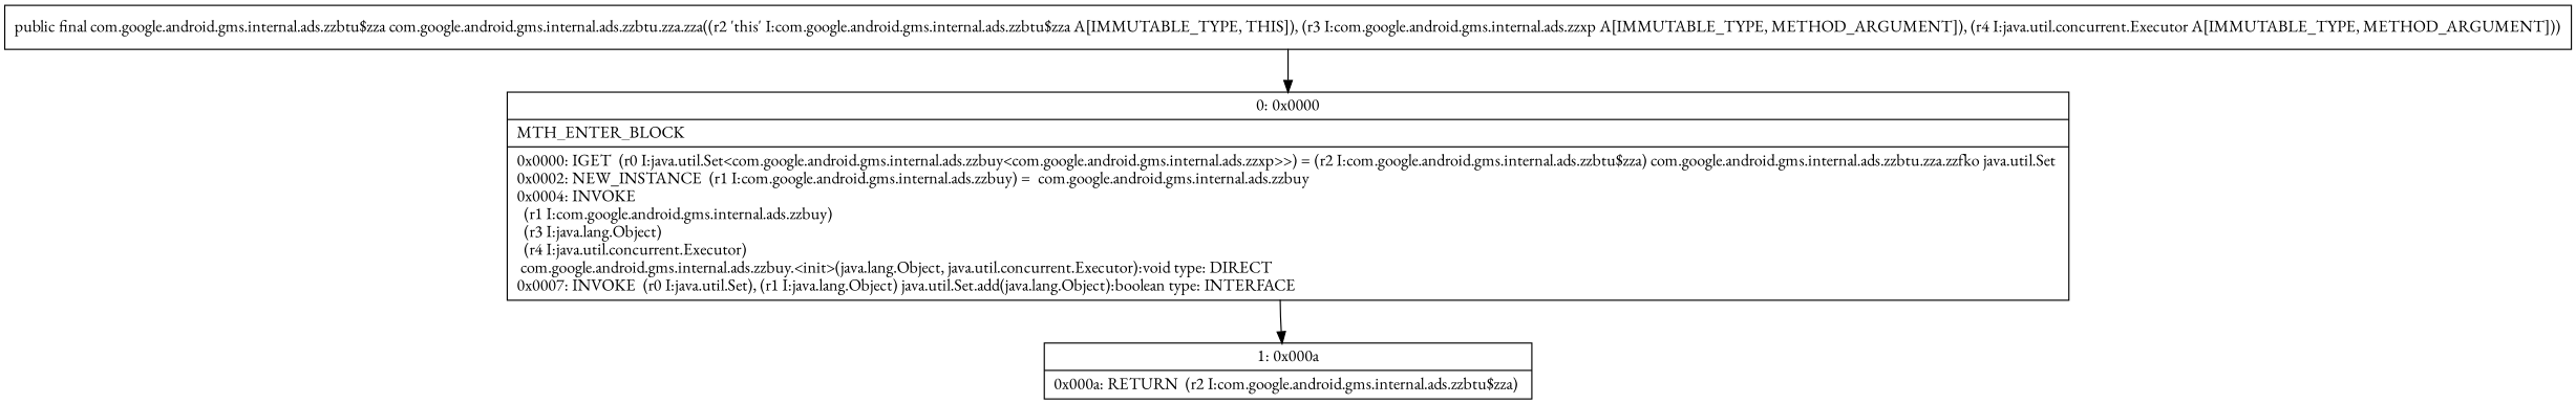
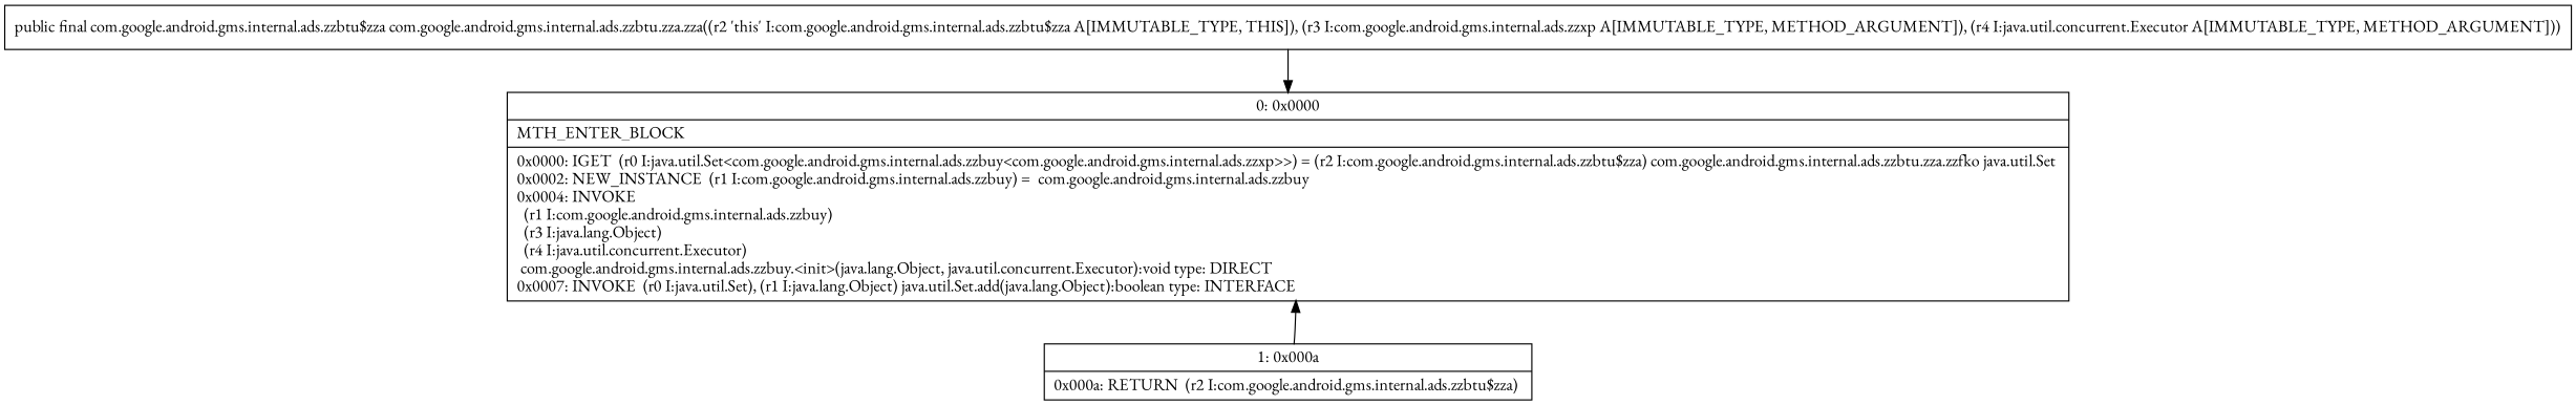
  digraph {
    fontname="EB Garamond"
    node [shape=record fontname="EB Garamond"]
    edge [fontname="EB Garamond"]
    n1 [label="{0\:\ 0x0000|MTH_ENTER_BLOCK\l|0x0000: IGET  (r0 I:java.util.Set\<com.google.android.gms.internal.ads.zzbuy\<com.google.android.gms.internal.ads.zzxp\>\>) = (r2 I:com.google.android.gms.internal.ads.zzbtu$zza) com.google.android.gms.internal.ads.zzbtu.zza.zzfko java.util.Set \l0x0002: NEW_INSTANCE  (r1 I:com.google.android.gms.internal.ads.zzbuy) =  com.google.android.gms.internal.ads.zzbuy \l0x0004: INVOKE  \l  (r1 I:com.google.android.gms.internal.ads.zzbuy)\l  (r3 I:java.lang.Object)\l  (r4 I:java.util.concurrent.Executor)\l com.google.android.gms.internal.ads.zzbuy.\<init\>(java.lang.Object, java.util.concurrent.Executor):void type: DIRECT \l0x0007: INVOKE  (r0 I:java.util.Set), (r1 I:java.lang.Object) java.util.Set.add(java.lang.Object):boolean type: INTERFACE \l}"]
    n2 [label="{1\:\ 0x000a|0x000a: RETURN  (r2 I:com.google.android.gms.internal.ads.zzbtu$zza) \l}"]
    n3 [label="{public final com.google.android.gms.internal.ads.zzbtu$zza com.google.android.gms.internal.ads.zzbtu.zza.zza((r2 'this' I:com.google.android.gms.internal.ads.zzbtu$zza A[IMMUTABLE_TYPE, THIS]), (r3 I:com.google.android.gms.internal.ads.zzxp A[IMMUTABLE_TYPE, METHOD_ARGUMENT]), (r4 I:java.util.concurrent.Executor A[IMMUTABLE_TYPE, METHOD_ARGUMENT])) }"]
-   n1 -> n2
+   n2 -> n1
    n3 -> n1
  }
